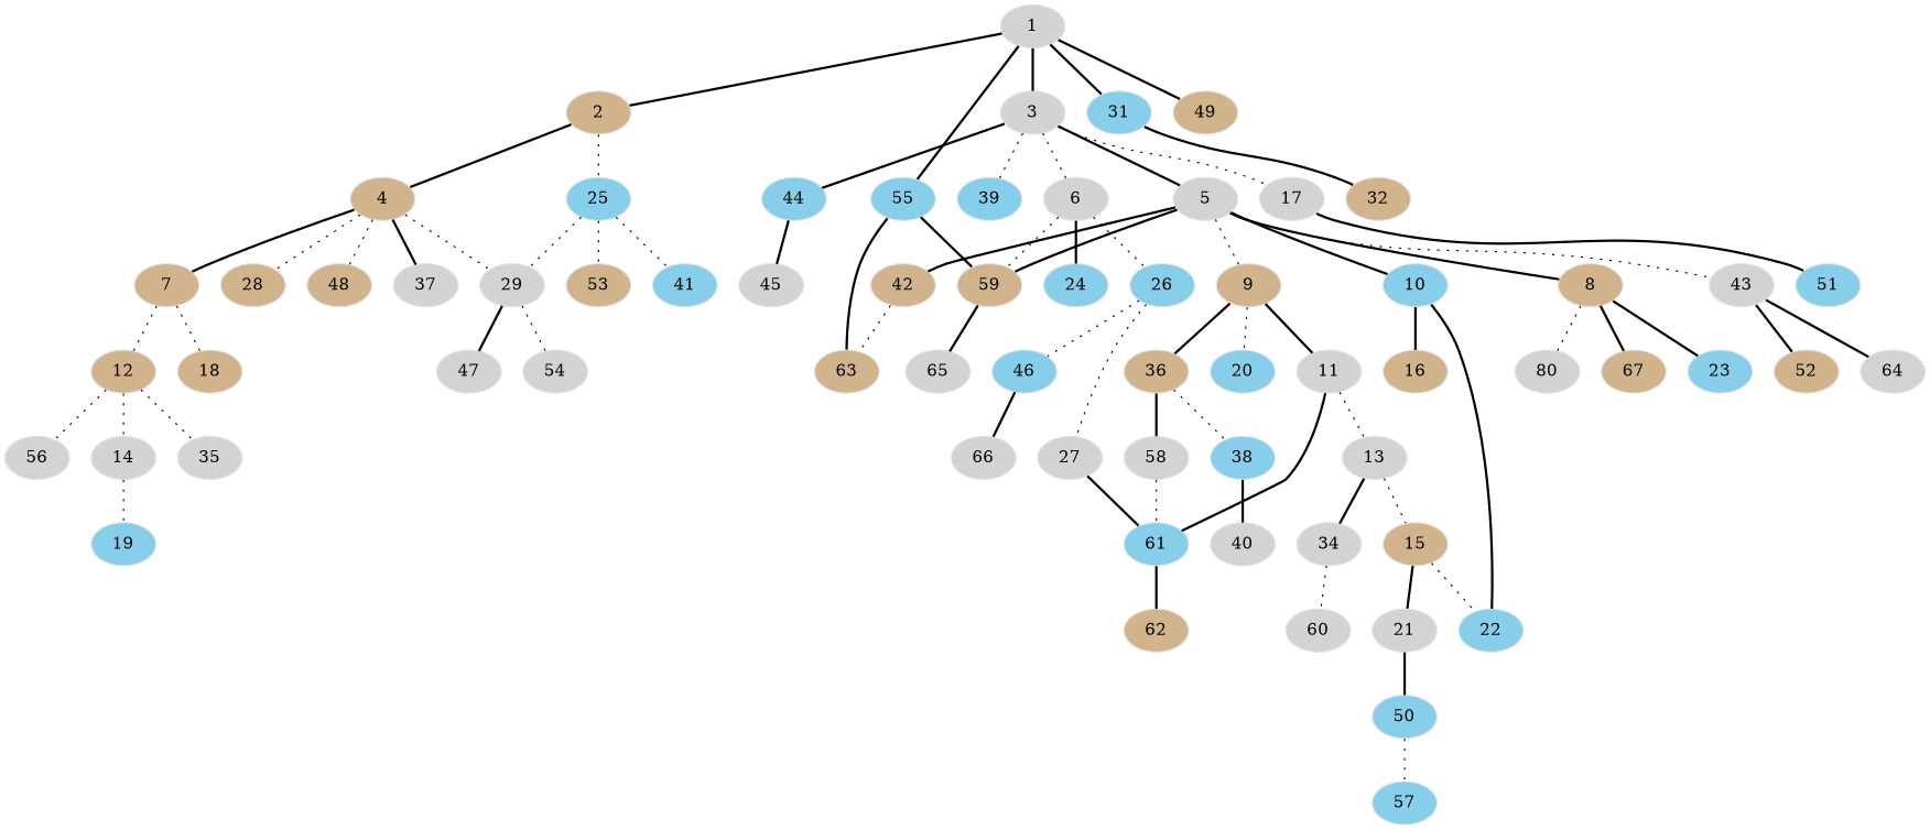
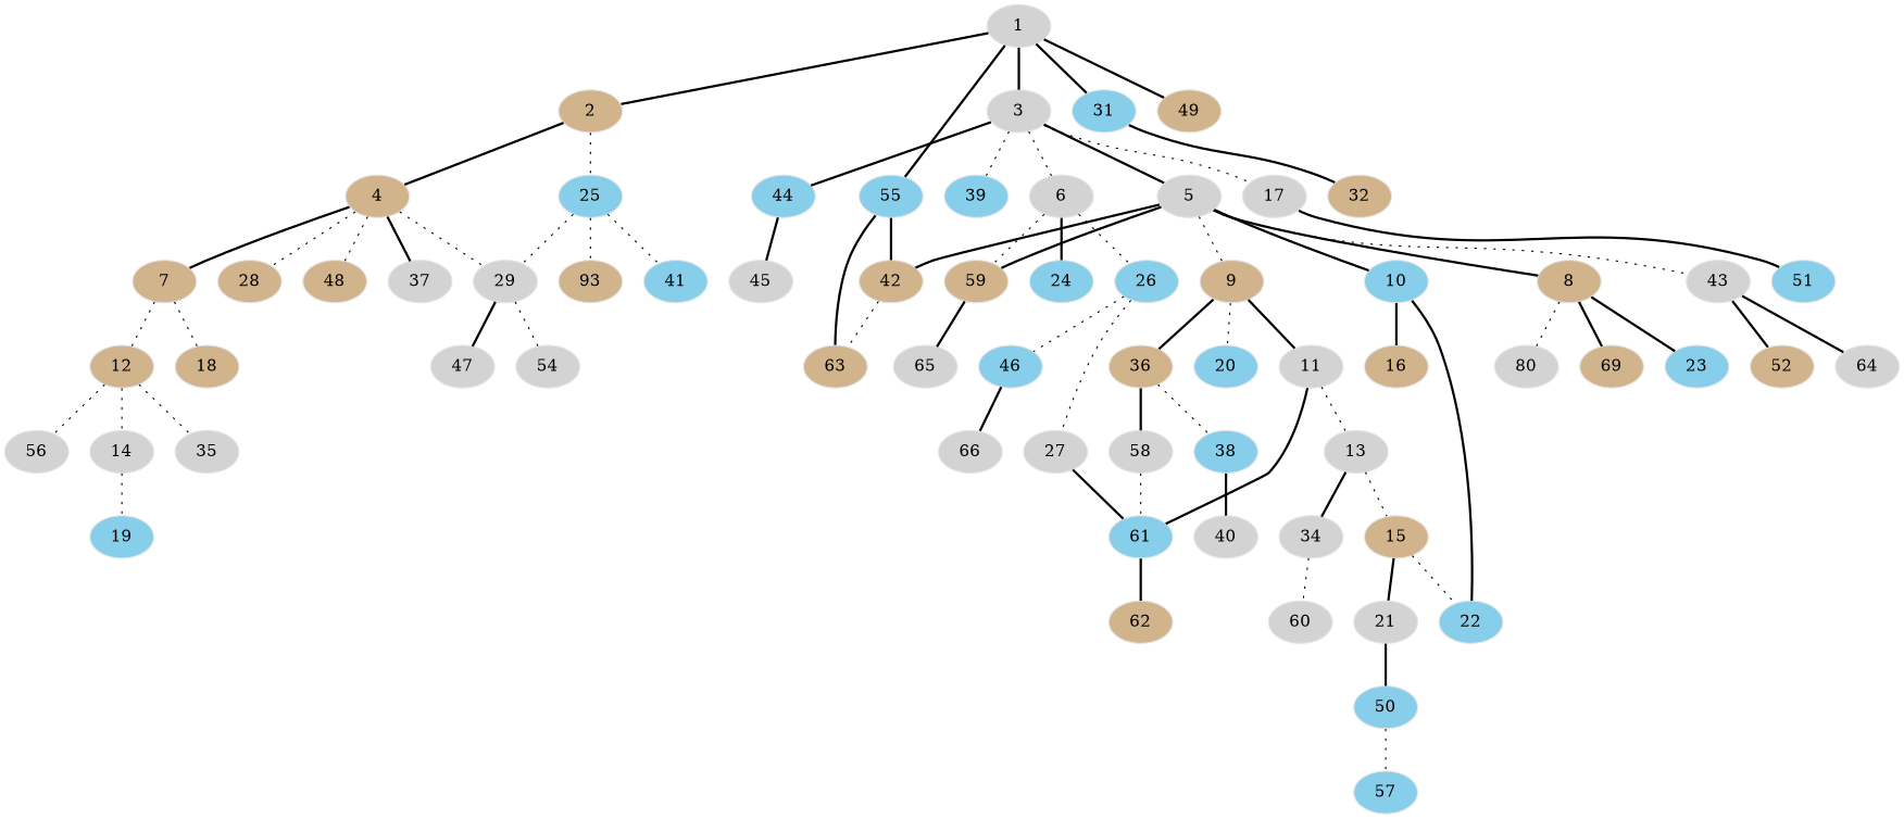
  graph {
    node [color=gray90 fillcolor=lightgrey style=filled]
    edge [style=bold]
    2 [fillcolor=tan]
    1
    3
    31 [fillcolor=skyblue]
    49 [fillcolor=tan]
    55 [fillcolor=skyblue]
    4 [fillcolor=tan]
    25 [fillcolor=skyblue]
    5
    6
    17
    39 [fillcolor=skyblue]
    44 [fillcolor=skyblue]
    32 [fillcolor=tan]
    59 [fillcolor=tan]
    63 [fillcolor=tan]
    37
    7 [fillcolor=tan]
    28 [fillcolor=tan]
    29
    48 [fillcolor=tan]
    41 [fillcolor=skyblue]
-   53 [fillcolor=tan]
+   53 [fillcolor=tan label=93]
    8 [fillcolor=tan]
    9 [fillcolor=tan]
    10 [fillcolor=skyblue]
    42 [fillcolor=tan]
    43
    24 [fillcolor=skyblue]
    26 [fillcolor=skyblue]
    51 [fillcolor=skyblue]
    45
    12 [fillcolor=tan]
    18 [fillcolor=tan]
    47
    54
    23 [fillcolor=skyblue]
    n38 [label=80]
-   67 [fillcolor=tan]
+   67 [fillcolor=tan label=69]
    11
    20 [fillcolor=skyblue]
    36 [fillcolor=tan]
    16 [fillcolor=tan]
    22 [fillcolor=skyblue]
    64
    52 [fillcolor=tan]
    65
    27
    46 [fillcolor=skyblue]
    14
    35
    56
    13
    61 [fillcolor=skyblue]
    38 [fillcolor=skyblue]
    58
    15 [fillcolor=tan]
    34
    62 [fillcolor=tan]
    19 [fillcolor=skyblue]
    21
    60
    50 [fillcolor=skyblue]
    57 [fillcolor=skyblue]
    66
    40
    2 -- 4
    2 -- 25 [style=dotted]
    1 -- 2
    1 -- 3
    1 -- 31
    1 -- 49
    1 -- 55
    3 -- 5
    3 -- 6 [style=dotted]
    3 -- 17 [style=dotted]
    3 -- 39 [style=dotted]
    3 -- 44
    31 -- 32
-   55 -- 59
+   55 -- 42
    55 -- 63
    4 -- 37
    4 -- 7
    4 -- 28 [style=dotted]
    4 -- 29 [style=dotted]
    4 -- 48 [style=dotted]
    25 -- 29 [style=dotted]
    25 -- 41 [style=dotted]
    25 -- 53 [style=dotted]
    5 -- 59
    5 -- 8
    5 -- 9 [style=dotted]
    5 -- 10
    5 -- 42
    5 -- 43 [style=dotted]
    6 -- 59 [style=dotted]
    6 -- 24
    6 -- 26 [style=dotted]
    17 -- 51
    44 -- 45
    59 -- 65
    7 -- 12 [style=dotted]
    7 -- 18 [style=dotted]
    29 -- 47
    29 -- 54 [style=dotted]
    8 -- 23
    8 -- n38 [style=dotted]
    8 -- 67
    9 -- 11
    9 -- 20 [style=dotted]
    9 -- 36
    10 -- 16
    10 -- 22
    42 -- 63 [style=dotted]
    43 -- 64
    43 -- 52
    26 -- 27 [style=dotted]
    26 -- 46 [style=dotted]
    12 -- 14 [style=dotted]
    12 -- 35 [style=dotted]
    12 -- 56 [style=dotted]
    11 -- 13 [style=dotted]
    11 -- 61
    36 -- 38 [style=dotted]
    36 -- 58
    27 -- 61
    46 -- 66
    14 -- 19 [style=dotted]
    13 -- 15 [style=dotted]
    13 -- 34
    61 -- 62
    38 -- 40
    58 -- 61 [style=dotted]
    15 -- 22 [style=dotted]
    15 -- 21
    34 -- 60 [style=dotted]
    21 -- 50
    50 -- 57 [style=dotted]
  }
